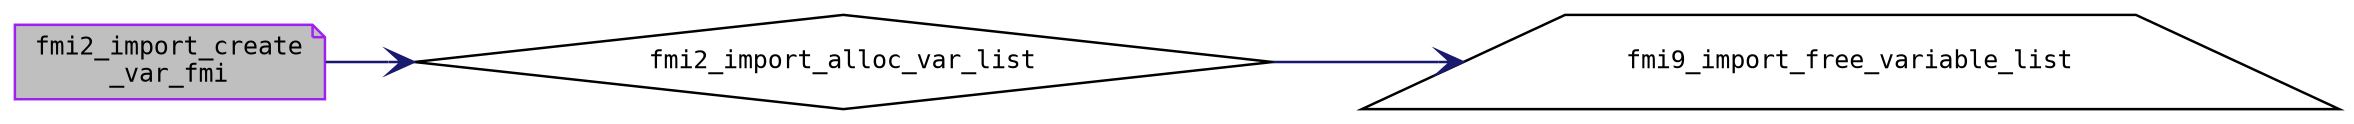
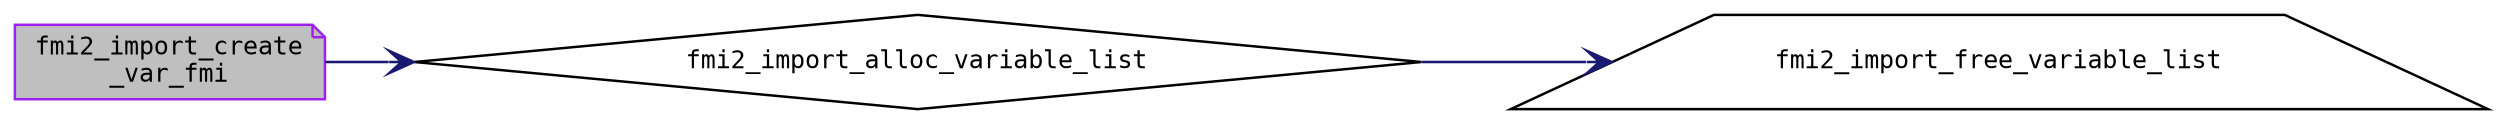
  digraph {
    fontname="DejaVu Sans Mono"
    rankdir=LR
    node [color=black fillcolor=white fontname="DejaVu Sans Mono" fontsize=10 style=filled]
    edge [arrowhead=vee color=midnightblue fontname="DejaVu Sans Mono" fontsize=10 labelfontname=Helvetica labelfontsize=10 style=solid]
    n1 [color=purple fillcolor=grey75 fontcolor=black height=0.2 label="fmi2_import_create\l_var_fmi" shape=note width=0.4]
-   n2 [height=0.2 label=fmi2_import_alloc_var_list shape=diamond width=0.4]
-   n3 [height=0.2 label=fmi9_import_free_variable_list shape=trapezium width=0.4]
+   n2 [height=0.2 label=fmi2_import_alloc_variable_list shape=diamond width=0.4]
+   n3 [height=0.2 label=fmi2_import_free_variable_list shape=trapezium width=0.4]
    n1 -> n2
    n2 -> n3
  }
